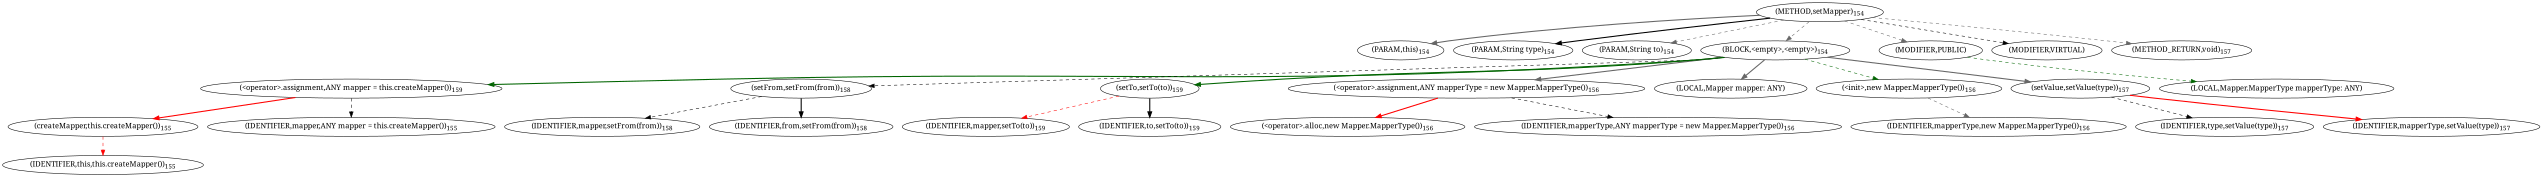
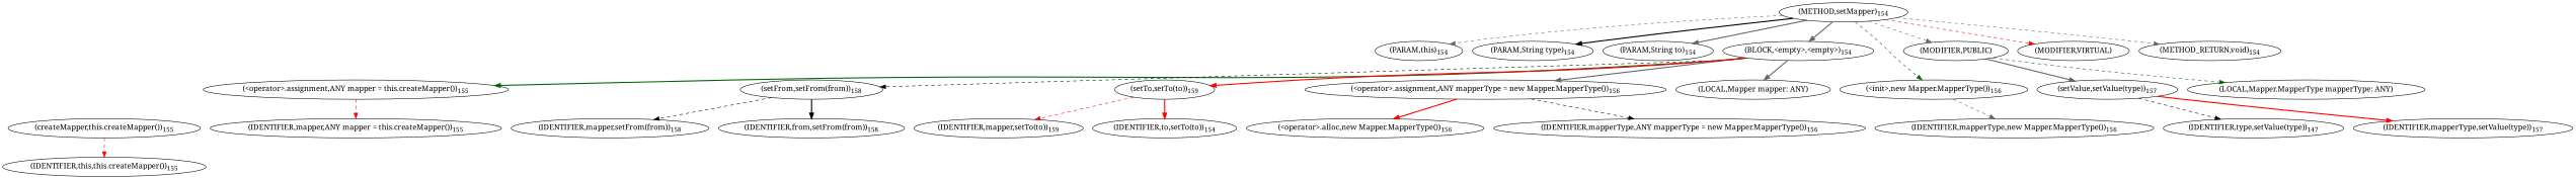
  digraph {
    fontname="Noto Serif"
    node [fontname="Noto Serif"]
    edge [color=gray40 fontname="Noto Serif" style=bold]
    n1 [label=<(METHOD,setMapper)<SUB>154</SUB>>]
    n2 [label=<(PARAM,this)<SUB>154</SUB>>]
    n3 [label=<(PARAM,String type)<SUB>154</SUB>>]
    n4 [label=<(PARAM,String to)<SUB>154</SUB>>]
    n5 [label=<(BLOCK,&lt;empty&gt;,&lt;empty&gt;)<SUB>154</SUB>>]
    n6 [label=<(MODIFIER,PUBLIC)>]
    n7 [label=<(MODIFIER,VIRTUAL)>]
-   n8 [label=<(METHOD_RETURN,void)<SUB>157</SUB>>]
+   n8 [label=<(METHOD_RETURN,void)<SUB>154</SUB>>]
    n9 [label=<(LOCAL,Mapper mapper: ANY)>]
-   n10 [label=<(&lt;operator&gt;.assignment,ANY mapper = this.createMapper())<SUB>159</SUB>>]
+   n10 [label=<(&lt;operator&gt;.assignment,ANY mapper = this.createMapper())<SUB>155</SUB>>]
    n11 [label=<(&lt;operator&gt;.assignment,ANY mapperType = new Mapper.MapperType())<SUB>156</SUB>>]
    n12 [label=<(&lt;init&gt;,new Mapper.MapperType())<SUB>156</SUB>>]
    n13 [label=<(setValue,setValue(type))<SUB>157</SUB>>]
    n14 [label=<(setFrom,setFrom(from))<SUB>158</SUB>>]
    n15 [label=<(setTo,setTo(to))<SUB>159</SUB>>]
    n16 [label=<(LOCAL,Mapper.MapperType mapperType: ANY)>]
    n17 [label=<(IDENTIFIER,mapper,ANY mapper = this.createMapper())<SUB>155</SUB>>]
    n18 [label=<(createMapper,this.createMapper())<SUB>155</SUB>>]
    n19 [label=<(IDENTIFIER,mapperType,ANY mapperType = new Mapper.MapperType())<SUB>156</SUB>>]
    n20 [label=<(&lt;operator&gt;.alloc,new Mapper.MapperType())<SUB>156</SUB>>]
    n21 [label=<(IDENTIFIER,mapperType,new Mapper.MapperType())<SUB>156</SUB>>]
    n22 [label=<(IDENTIFIER,mapperType,setValue(type))<SUB>157</SUB>>]
-   n23 [label=<(IDENTIFIER,type,setValue(type))<SUB>157</SUB>>]
+   n23 [label=<(IDENTIFIER,type,setValue(type))<SUB>147</SUB>>]
    n24 [label=<(IDENTIFIER,mapper,setFrom(from))<SUB>158</SUB>>]
    n25 [label=<(IDENTIFIER,from,setFrom(from))<SUB>158</SUB>>]
    n26 [label=<(IDENTIFIER,mapper,setTo(to))<SUB>159</SUB>>]
-   n27 [label=<(IDENTIFIER,to,setTo(to))<SUB>159</SUB>>]
+   n27 [label=<(IDENTIFIER,to,setTo(to))<SUB>154</SUB>>]
    n28 [label=<(IDENTIFIER,this,this.createMapper())<SUB>155</SUB>>]
-   n1 -> n2
+   n1 -> n2 [style=dashed]
    n1 -> n3 [color=black]
-   n1 -> n4 [style=dashed]
-   n1 -> n5 [style=dashed]
+   n1 -> n4
+   n1 -> n5
    n1 -> n6 [style=dashed]
-   n1 -> n7 [color=black style=dashed]
+   n1 -> n7 [color=red style=dashed]
    n1 -> n8 [style=dashed]
    n5 -> n9
    n5 -> n10 [color=darkgreen]
    n5 -> n11
-   n5 -> n12 [color=darkgreen style=dashed]
-   n5 -> n13
+   n1 -> n12 [color=darkgreen style=dashed]
+   n6 -> n13
    n5 -> n14 [color=black style=dashed]
-   n5 -> n15 [color=darkgreen]
+   n5 -> n15 [color=red]
    n6 -> n16 [color=darkgreen style=dashed]
-   n10 -> n17 [color=black style=dashed]
-   n10 -> n18 [color=red]
+   n10 -> n17 [color=red style=dashed]
    n11 -> n19 [color=black style=dashed]
    n11 -> n20 [color=red]
    n12 -> n21 [style=dashed]
    n13 -> n22 [color=red]
    n13 -> n23 [color=black style=dashed]
    n14 -> n24 [color=black style=dashed]
    n14 -> n25 [color=black]
    n15 -> n26 [color=red style=dashed]
-   n15 -> n27 [color=black]
+   n15 -> n27 [color=red]
    n18 -> n28 [color=red style=dashed]
  }
